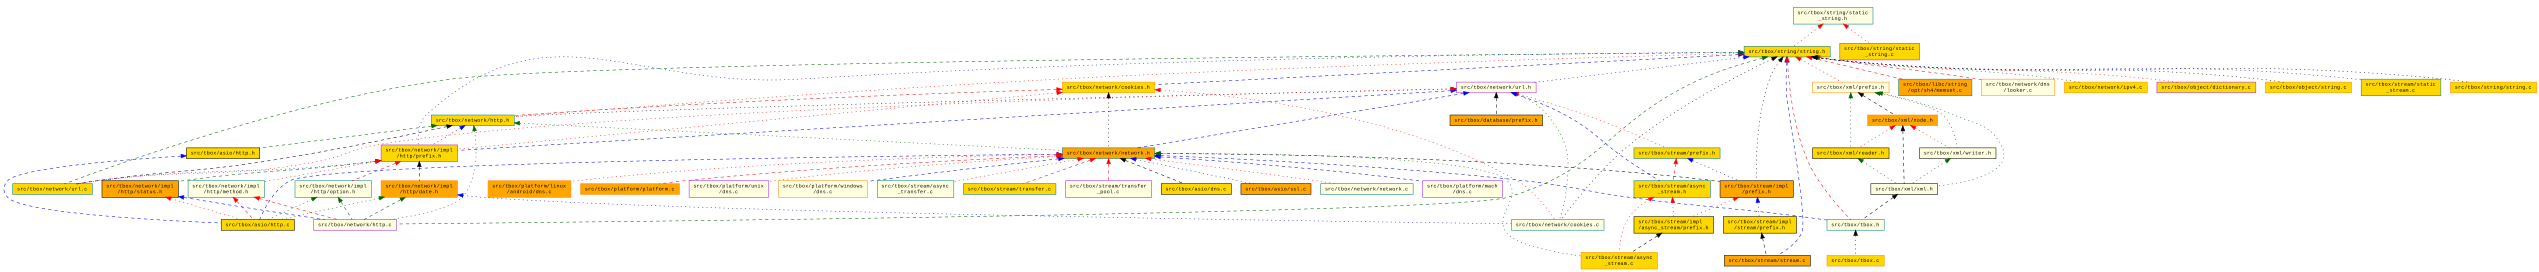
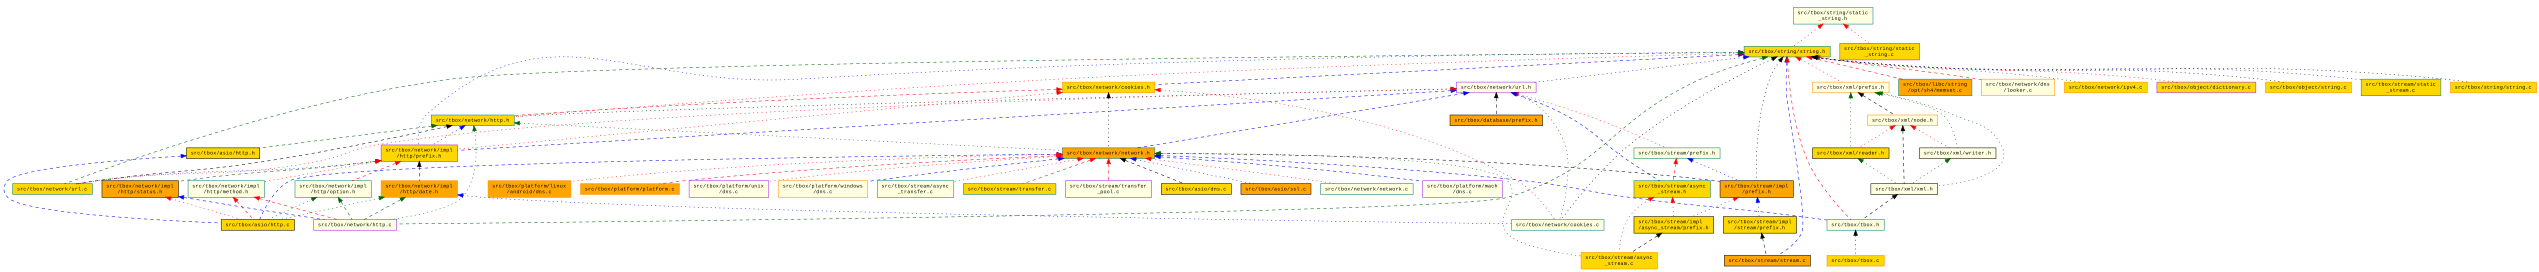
  digraph {
    node [color=teal fillcolor=gold fontname=CourierNew fontsize=10 shape=record style=filled]
    edge [color=red dir=back fontname=CourierNew fontsize=10 labelfontname=CourierNew labelfontsize=10 style=dotted]
    n1 [fillcolor=lightyellow fontcolor=black height=0.2 label="src/tbox/string/static\l_string.h" width=0.4]
    n2 [height=0.2 label="src/tbox/string/string.h" width=0.4]
    n3 [color=purple height=0.2 label="src/tbox/string/static\l_string.c" width=0.4]
    n4 [color=darkorange height=0.2 label="src/tbox/network/cookies.h" width=0.4]
    n5 [height=0.2 label="src/tbox/network/http.h" width=0.4]
    n6 [color=black fillcolor=orange height=0.2 label="src/tbox/stream/impl\l/prefix.h" width=0.4]
    n7 [color=black fillcolor=orange height=0.2 label="src/tbox/stream/stream.c" width=0.4]
    n8 [fillcolor=lightyellow height=0.2 label="src/tbox/tbox.h" width=0.4]
    n9 [color=purple height=0.2 label="src/tbox/network/impl\l/http/prefix.h" width=0.4]
    n10 [fillcolor=lightyellow height=0.2 label="src/tbox/network/cookies.c" width=0.4]
    n11 [color=purple fillcolor=lightyellow height=0.2 label="src/tbox/network/http.c" width=0.4]
    n12 [color=purple fillcolor=lightyellow height=0.2 label="src/tbox/network/url.h" width=0.4]
    n13 [color=darkorange fillcolor=lightyellow height=0.2 label="src/tbox/xml/prefix.h" width=0.4]
    n14 [fillcolor=orange height=0.2 label="src/tbox/libc/string\l/opt/sh4/memset.c" width=0.4]
    n15 [color=darkorange fillcolor=lightyellow height=0.2 label="src/tbox/network/dns\l/looker.c" width=0.4]
    n16 [color=darkorange height=0.2 label="src/tbox/network/ipv4.c" width=0.4]
    n17 [color=purple height=0.2 label="src/tbox/object/dictionary.c" width=0.4]
    n18 [color=darkorange height=0.2 label="src/tbox/object/string.c" width=0.4]
    n19 [height=0.2 label="src/tbox/stream/static\l_stream.c" width=0.4]
    n20 [color=darkorange height=0.2 label="src/tbox/string/string.c" width=0.4]
    n21 [height=0.2 label="src/tbox/network/url.c" width=0.4]
    n22 [fillcolor=orange height=0.2 label="src/tbox/network/network.h" width=0.4]
    n23 [color=black height=0.2 label="src/tbox/asio/http.h" width=0.4]
    n24 [color=black height=0.2 label="src/tbox/asio/http.c" width=0.4]
    n25 [color=black height=0.2 label="src/tbox/stream/impl\l/async_stream/prefix.h" width=0.4]
    n26 [color=black height=0.2 label="src/tbox/stream/impl\l/stream/prefix.h" width=0.4]
    n27 [color=darkorange height=0.2 label="src/tbox/tbox.c" width=0.4]
    n28 [color=darkorange fillcolor=orange height=0.2 label="src/tbox/network/impl\l/http/date.h" width=0.4]
    n29 [fillcolor=lightyellow height=0.2 label="src/tbox/network/impl\l/http/option.h" width=0.4]
    n30 [color=black fillcolor=orange height=0.2 label="src/tbox/network/impl\l/http/status.h" width=0.4]
    n31 [fillcolor=lightyellow height=0.2 label="src/tbox/network/impl\l/http/method.h" width=0.4]
-   n32 [height=0.2 label="src/tbox/stream/prefix.h" width=0.4]
+   n32 [fillcolor=lightyellow height=0.2 label="src/tbox/stream/prefix.h" width=0.4]
    n33 [height=0.2 label="src/tbox/stream/async\l_stream.h" width=0.4]
    n34 [color=black fillcolor=orange height=0.2 label="src/tbox/database/prefix.h" width=0.4]
    n35 [color=black fillcolor=lightyellow height=0.2 label="src/tbox/xml/xml.h" width=0.4]
-   n36 [color=darkorange fillcolor=orange height=0.2 label="src/tbox/xml/node.h" width=0.4]
+   n36 [color=darkorange fillcolor=lightyellow height=0.2 label="src/tbox/xml/node.h" width=0.4]
    n37 [color=black height=0.2 label="src/tbox/xml/reader.h" width=0.4]
    n38 [color=black fillcolor=lightyellow height=0.2 label="src/tbox/xml/writer.h" width=0.4]
    n39 [color=black height=0.2 label="src/tbox/asio/dns.c" width=0.4]
    n40 [color=black fillcolor=orange height=0.2 label="src/tbox/asio/ssl.c" width=0.4]
    n41 [fillcolor=lightyellow height=0.2 label="src/tbox/network/network.c" width=0.4]
    n42 [color=purple fillcolor=lightyellow height=0.2 label="src/tbox/platform/mach\l/dns.c" width=0.4]
    n43 [color=darkorange fillcolor=orange height=0.2 label="src/tbox/platform/linux\l/android/dns.c" width=0.4]
    n44 [color=darkorange fillcolor=orange height=0.2 label="src/tbox/platform/platform.c" width=0.4]
    n45 [color=purple fillcolor=lightyellow height=0.2 label="src/tbox/platform/unix\l/dns.c" width=0.4]
    n46 [color=darkorange fillcolor=lightyellow height=0.2 label="src/tbox/platform/windows\l/dns.c" width=0.4]
    n47 [color=darkorange height=0.2 label="src/tbox/stream/async\l_stream.c" width=0.4]
    n48 [fillcolor=lightyellow height=0.2 label="src/tbox/stream/async\l_transfer.c" width=0.4]
    n49 [height=0.2 label="src/tbox/stream/transfer.c" width=0.4]
    n50 [color=purple fillcolor=lightyellow height=0.2 label="src/tbox/stream/transfer\l_pool.c" width=0.4]
    n1 -> n2
    n1 -> n3
    n2 -> n4 [color=blue style=dashed]
    n2 -> n5
    n2 -> n6 [color=black]
    n2 -> n7 [color=blue style=dashed]
    n2 -> n8 [style=dashed]
    n2 -> n9 [color=blue]
    n2 -> n10 [color=black]
    n2 -> n11 [color=darkgreen style=dashed]
    n2 -> n12 [color=blue]
    n2 -> n13
    n2 -> n14 [style=dashed]
    n2 -> n15 [style=dashed]
    n2 -> n16 [color=darkgreen]
    n2 -> n17
    n2 -> n18 [color=black]
    n2 -> n19 [color=blue]
    n2 -> n20 [color=black]
    n2 -> n21 [color=darkgreen style=dashed]
    n4 -> n5 [style=dashed]
    n4 -> n9
    n4 -> n10
    n4 -> n22 [color=black]
    n5 -> n9 [color=blue]
    n5 -> n11 [color=darkgreen]
    n5 -> n21 [color=black style=dashed]
    n5 -> n22 [color=darkgreen]
    n5 -> n23 [color=darkgreen style=dashed]
    n6 -> n25
    n6 -> n26 [color=blue]
    n8 -> n27 [color=black]
    n9 -> n21 [color=blue]
    n9 -> n28 [color=black style=dashed]
    n9 -> n29 [style=dashed]
    n9 -> n30 [color=darkgreen style=dashed]
    n9 -> n31
    n12 -> n5 [color=black]
    n12 -> n9 [color=blue style=dashed]
    n12 -> n10 [color=darkgreen]
    n12 -> n21
    n12 -> n22 [color=blue style=dashed]
    n12 -> n32
    n12 -> n33 [color=blue style=dashed]
    n12 -> n34 [color=black style=dashed]
    n13 -> n35 [color=darkgreen]
    n13 -> n36 [color=black style=dashed]
    n13 -> n37 [color=darkgreen]
    n13 -> n38 [color=darkgreen]
    n22 -> n6 [color=black style=dashed]
    n22 -> n8 [color=blue style=dashed]
    n22 -> n24 [color=blue style=dashed]
    n22 -> n39 [color=black style=dashed]
    n22 -> n40 [color=blue]
    n22 -> n41
    n22 -> n42 [color=blue style=dashed]
    n22 -> n43
    n22 -> n44 [style=dashed]
    n22 -> n45
    n22 -> n46 [color=blue style=dashed]
    n22 -> n47 [color=darkgreen]
    n22 -> n48
    n22 -> n49 [style=dashed]
    n22 -> n50 [style=dashed]
    n23 -> n24 [color=blue style=dashed]
    n25 -> n47 [color=black style=dashed]
    n26 -> n7 [color=black style=dashed]
    n28 -> n10 [color=blue]
    n28 -> n11 [color=darkgreen style=dashed]
    n28 -> n24 [color=darkgreen]
    n29 -> n11 [color=darkgreen style=dashed]
    n29 -> n24 [color=darkgreen]
    n30 -> n11 [color=blue style=dashed]
    n30 -> n24
    n31 -> n11 [style=dashed]
    n31 -> n24 [style=dashed]
    n32 -> n6 [color=blue]
    n32 -> n33 [style=dashed]
    n33 -> n25
    n33 -> n47
    n35 -> n8 [color=black style=dashed]
    n36 -> n35 [color=black style=dashed]
    n36 -> n37
    n36 -> n38
    n37 -> n35 [color=darkgreen]
    n38 -> n35 [color=darkgreen]
  }
